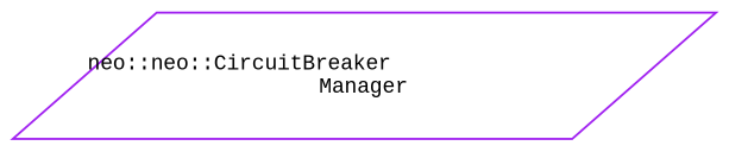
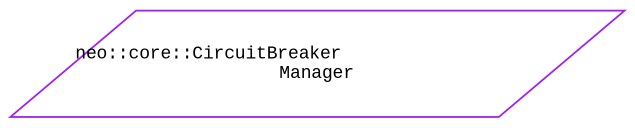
  digraph {
    rankdir=TB
    fontname="Liberation Mono"
-   n1 [color=purple fillcolor=white fontname="Liberation Mono" fontsize=10 height=0.2 label="neo::neo::CircuitBreaker\lManager" shape=parallelogram style=filled width=0.4]
+   n1 [color=purple fillcolor=white fontname="Liberation Mono" fontsize=10 height=0.2 label="neo::core::CircuitBreaker\lManager" shape=parallelogram style=filled width=0.4]
  }
